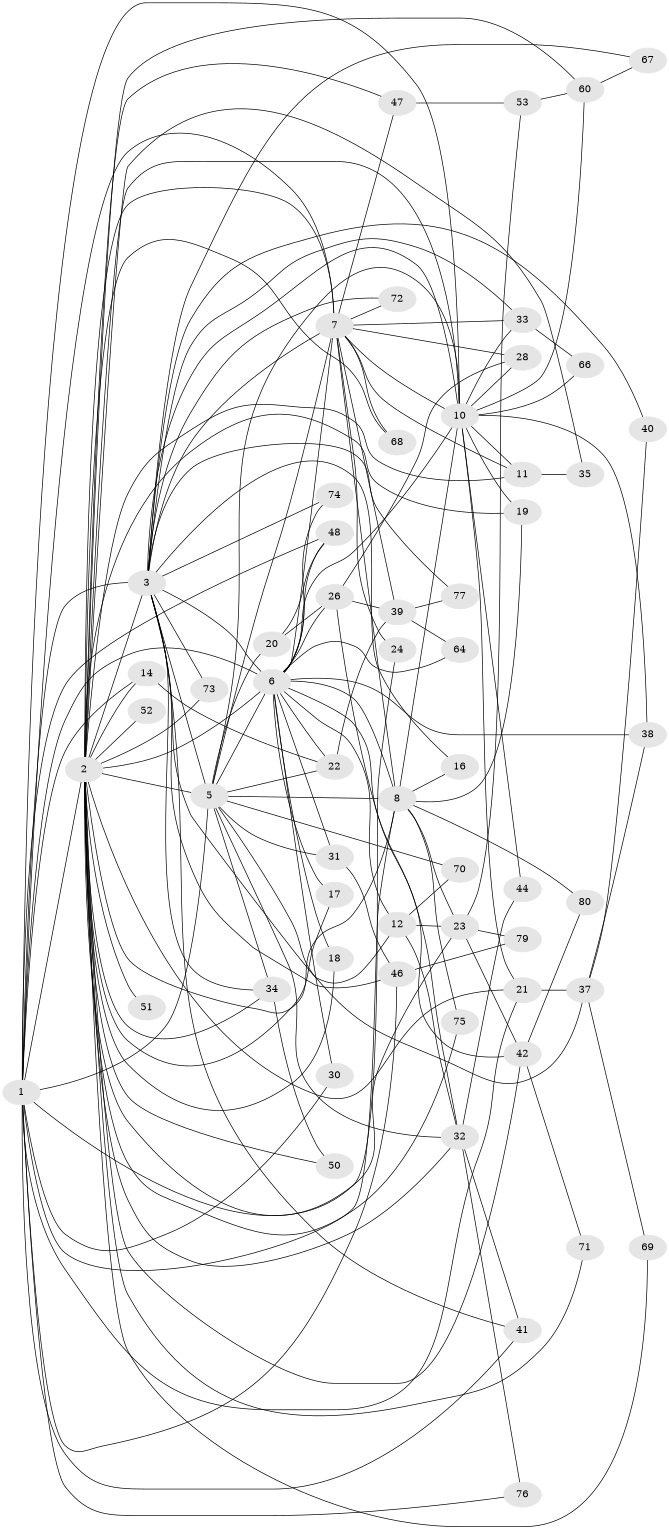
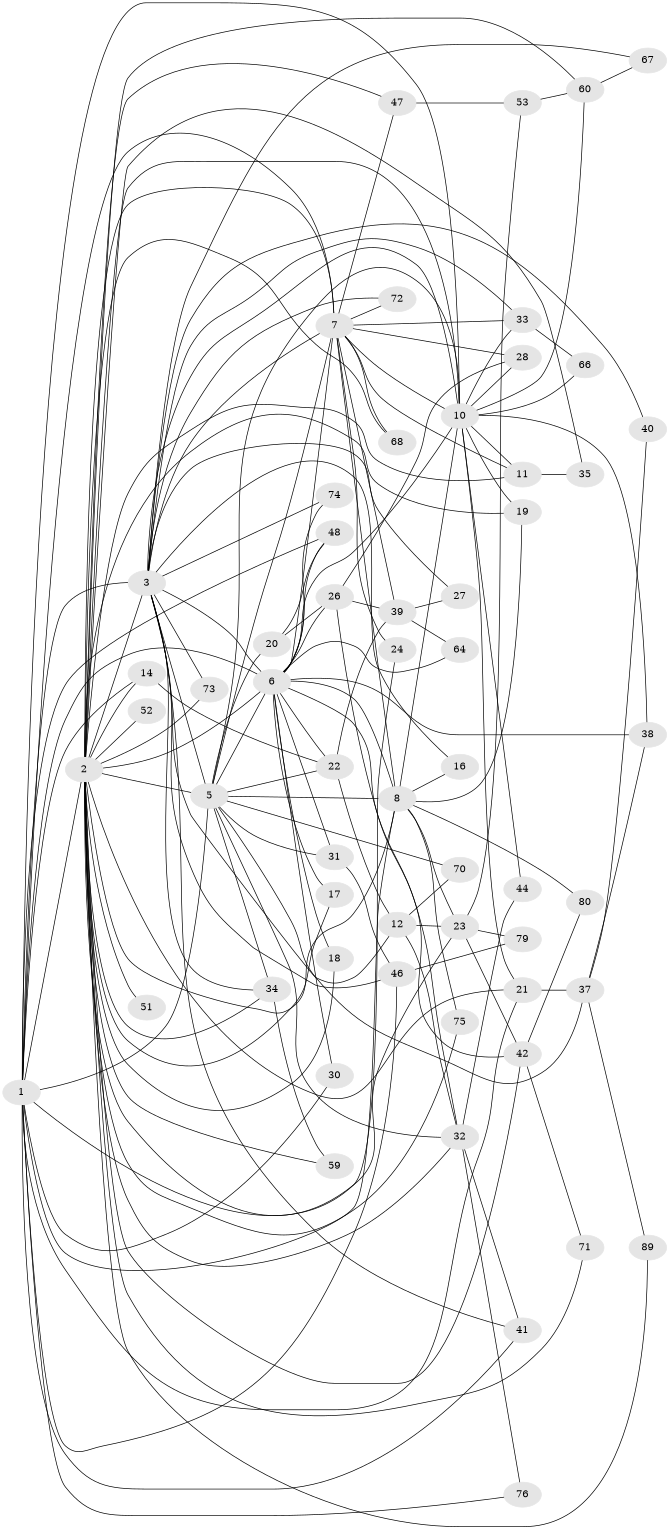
  graph {
    rankdir=LR
    node [color=gray90 style=filled]
    1 [super="+50"]
    2 [super="+4"]
    3 [super="+9"]
    5 [super="+36"]
    6 [super="+25"]
    7 [super="+13"]
    8 [super="+15"]
    10 [super="+57"]
    14
    21 [super="+43"]
    24
    30
    41 [super="+82"]
    46 [super="+49"]
    76
    48
    11 [super="+27"]
    17
    18
    19
    23 [super="+45"]
    32 [super="+78"]
    34 [super="+56"]
    35
    42 [super="+65"]
    47 [super="+62"]
    51
    52
-   59 [label=50]
+   59
    60 [super="+81"]
    68
-   69
+   69 [label=89]
    71
    73
    75
    12
    16
    33 [super="+63"]
    40
    67
    72
    74
-   77
+   77 [label=27]
    20
    22 [super="+58"]
    31
    37 [super="+55"]
    70
    26 [super="+61"]
    38
    64
    28 [super="+29"]
    39 [super="+54"]
    80
    44
    66
    79
    53
    1 -- 2 [weight=2]
    1 -- 3 [weight=2]
    1 -- 5
    1 -- 6
    1 -- 7
    1 -- 8 [weight=3]
    1 -- 10
    1 -- 14
    1 -- 21
    1 -- 24
    1 -- 30
    1 -- 41
    1 -- 46
    1 -- 76
    1 -- 48
    2 -- 3 [weight=4]
    2 -- 5 [weight=2]
    2 -- 6 [weight=2]
    2 -- 7 [weight=2]
    2 -- 8 [weight=2]
    2 -- 10 [weight=2]
    2 -- 14
    2 -- 21
    2 -- 11
    2 -- 17
    2 -- 18
    2 -- 19
    2 -- 23
    2 -- 32
    2 -- 34
    2 -- 35
    2 -- 42
    2 -- 47
    2 -- 51 [weight=2]
    2 -- 52 [weight=2]
    2 -- 59
    2 -- 60
    2 -- 68
    2 -- 69
    2 -- 71
    2 -- 73
    2 -- 75
    3 -- 5 [weight=2]
    3 -- 6 [weight=2]
    3 -- 7 [weight=2]
    3 -- 10 [weight=2]
    3 -- 41
    3 -- 46
    3 -- 34
    3 -- 73
    3 -- 12
    3 -- 16
    3 -- 33
    3 -- 40
    3 -- 67
    3 -- 72
    3 -- 74
    3 -- 77
    5 -- 6
    5 -- 7
    5 -- 8
    5 -- 10
    5 -- 32
    5 -- 34
    5 -- 20
    5 -- 22
    5 -- 31
    5 -- 37
    5 -- 70
    6 -- 7 [weight=2]
    6 -- 8 [weight=2]
    6 -- 10
    6 -- 30
    6 -- 48
    6 -- 17
    6 -- 18
    6 -- 42
-   6 -- 12
+   22 -- 12
    6 -- 74
    6 -- 22
    6 -- 31
    6 -- 26
    6 -- 38
    6 -- 64
    7 -- 8
    7 -- 10
    7 -- 24
    7 -- 11
    7 -- 47 [weight=2]
    7 -- 68
    7 -- 33
    7 -- 72
    7 -- 28
    7 -- 39
    8 -- 10
    8 -- 19
    8 -- 23
    8 -- 75
    8 -- 16
    8 -- 80
    10 -- 21
    10 -- 11
    10 -- 19
    10 -- 60
    10 -- 33
    10 -- 38
    10 -- 28
    10 -- 44
    10 -- 66
    14 -- 22
    21 -- 37
    46 -- 79
    11 -- 35
    23 -- 42
    23 -- 79
    23 -- 53
    32 -- 41
    32 -- 76
    32 -- 44
    34 -- 59
    42 -- 71
    42 -- 80
    47 -- 53
    60 -- 67
    12 -- 23
    12 -- 32
    12 -- 70
    33 -- 66
    20 -- 48
    20 -- 26
    22 -- 39
    31 -- 46
    37 -- 69
    37 -- 40
    37 -- 38
    26 -- 32
    26 -- 28
    26 -- 39
    39 -- 77
    39 -- 64
    53 -- 60
  }
